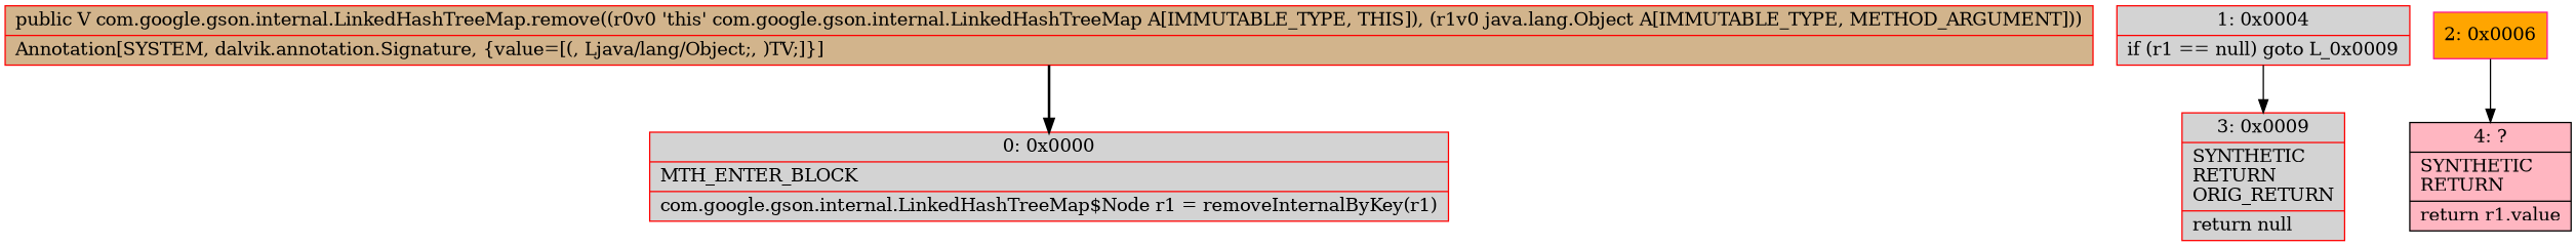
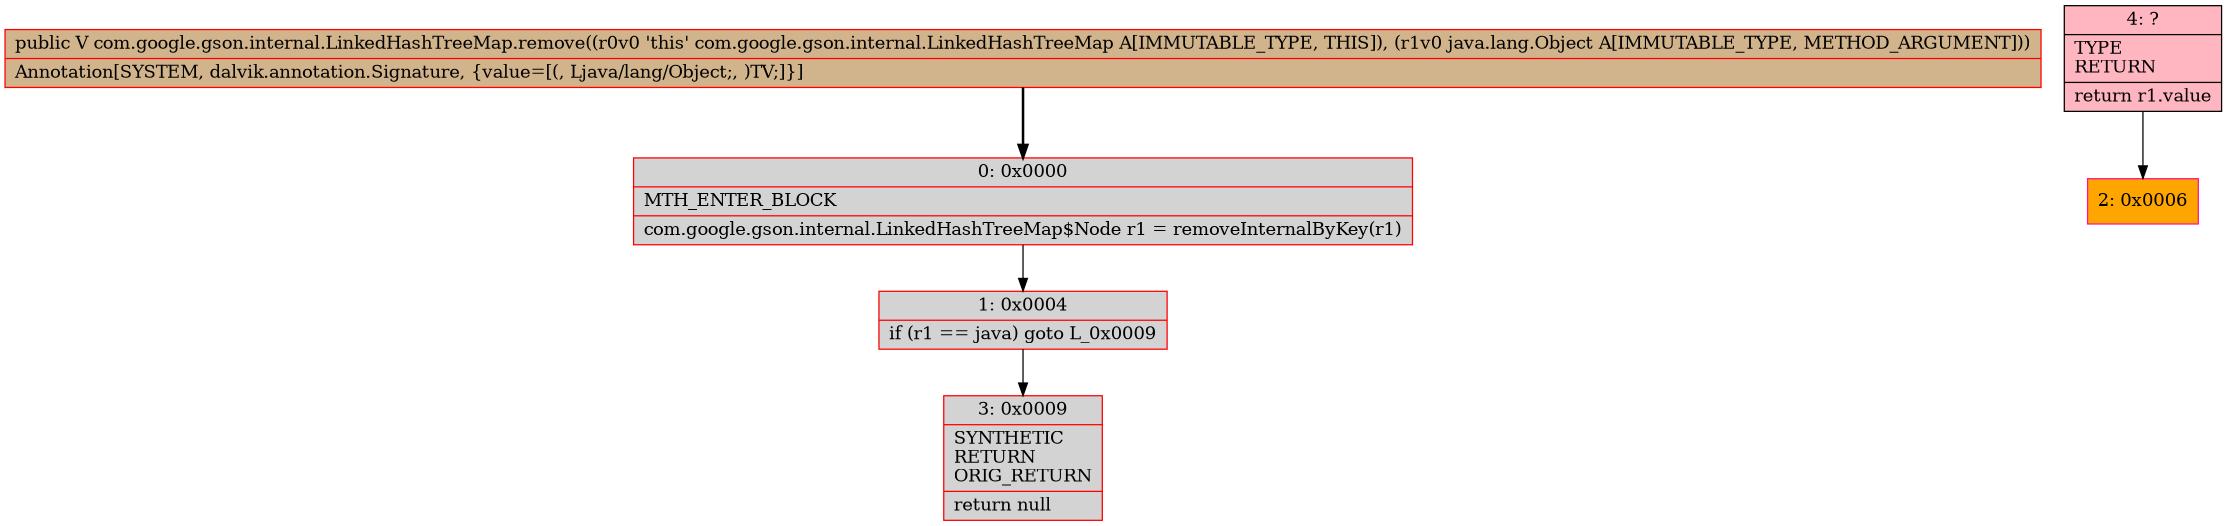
  digraph {
    node [color=red fillcolor=lightgrey shape=record style=filled]
    edge [style=solid]
    n1 [label="{0\:\ 0x0000|MTH_ENTER_BLOCK\l|com.google.gson.internal.LinkedHashTreeMap$Node r1 = removeInternalByKey(r1)\l}"]
-   n2 [label="{1\:\ 0x0004|if (r1 == null) goto L_0x0009\l}"]
+   n2 [label="{1\:\ 0x0004|if (r1 == java) goto L_0x0009\l}"]
    n3 [label="{3\:\ 0x0009|SYNTHETIC\lRETURN\lORIG_RETURN\l|return null\l}"]
    n4 [color=deeppink fillcolor=orange label="{2\:\ 0x0006}"]
-   n5 [color=black fillcolor=lightpink label="{4\:\ ?|SYNTHETIC\lRETURN\l|return r1.value\l}"]
+   n5 [color=black fillcolor=lightpink label="{4\:\ ?|TYPE\lRETURN\l|return r1.value\l}"]
    n6 [fillcolor=tan label="{public V com.google.gson.internal.LinkedHashTreeMap.remove((r0v0 'this' com.google.gson.internal.LinkedHashTreeMap A[IMMUTABLE_TYPE, THIS]), (r1v0 java.lang.Object A[IMMUTABLE_TYPE, METHOD_ARGUMENT]))  | Annotation[SYSTEM, dalvik.annotation.Signature, \{value=[(, Ljava\/lang\/Object;, )TV;]\}]\l}"]
+   n1 -> n2
    n2 -> n3
-   n4 -> n5
+   n5 -> n4
    n6 -> n1 [style=bold]
  }
